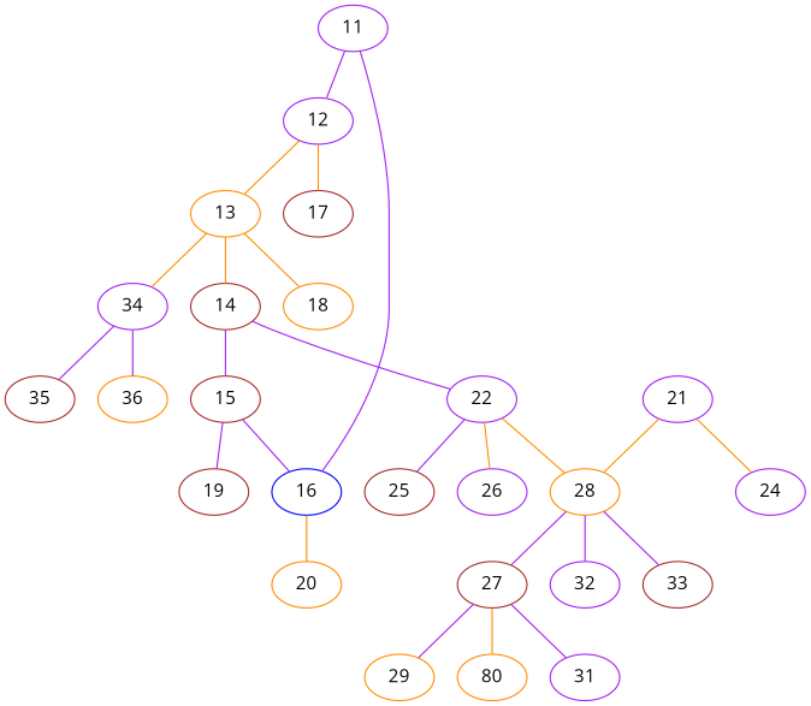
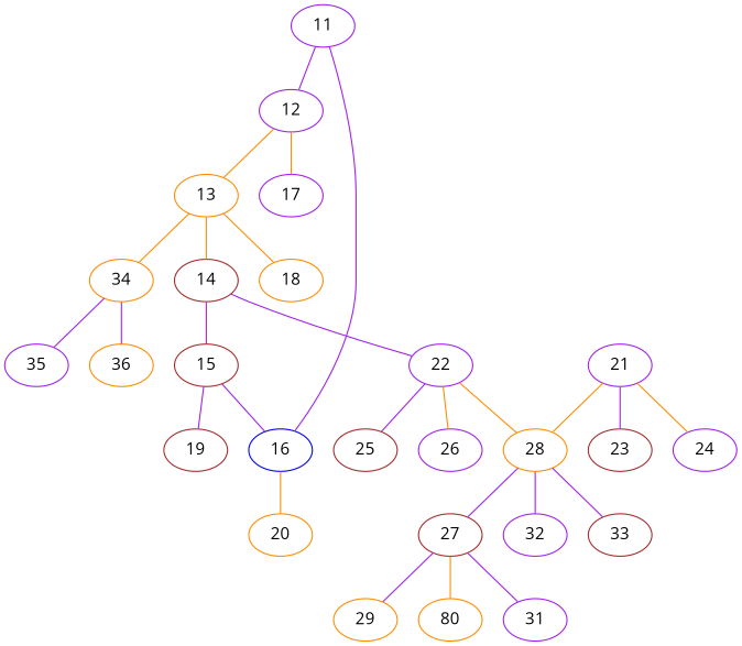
  strict graph {
    fontname="Open Sans"
    node [color=purple fontname="Open Sans"]
    edge [color=purple fontname="Open Sans"]
    11
    12
    16 [color=blue]
    13 [color=darkorange]
-   17 [color=brown]
+   17
    20 [color=darkorange]
-   34
-   35 [color=brown]
+   34 [color=darkorange]
+   35
    36 [color=darkorange]
    14 [color=brown]
    18 [color=darkorange]
    15 [color=brown]
    22
    19 [color=brown]
    25 [color=brown]
    26
    28 [color=darkorange]
+   23 [color=brown]
    21
    24
    27 [color=brown]
    32
    33 [color=brown]
    29 [color=darkorange]
    n25 [color=darkorange label=80]
    31
    11 -- 12
    11 -- 16
    12 -- 13 [color=darkorange]
    12 -- 17 [color=darkorange]
    16 -- 20 [color=darkorange]
    13 -- 34 [color=darkorange]
    13 -- 14 [color=darkorange]
    13 -- 18 [color=darkorange]
    34 -- 35
    34 -- 36
    14 -- 15
    14 -- 22
    15 -- 16
    15 -- 19
    22 -- 25
    22 -- 26 [color=darkorange]
    22 -- 28 [color=darkorange]
    28 -- 27
    28 -- 32
    28 -- 33
    21 -- 28 [color=darkorange]
+   21 -- 23
    21 -- 24 [color=darkorange]
    27 -- 29
    27 -- n25 [color=darkorange]
    27 -- 31
  }
